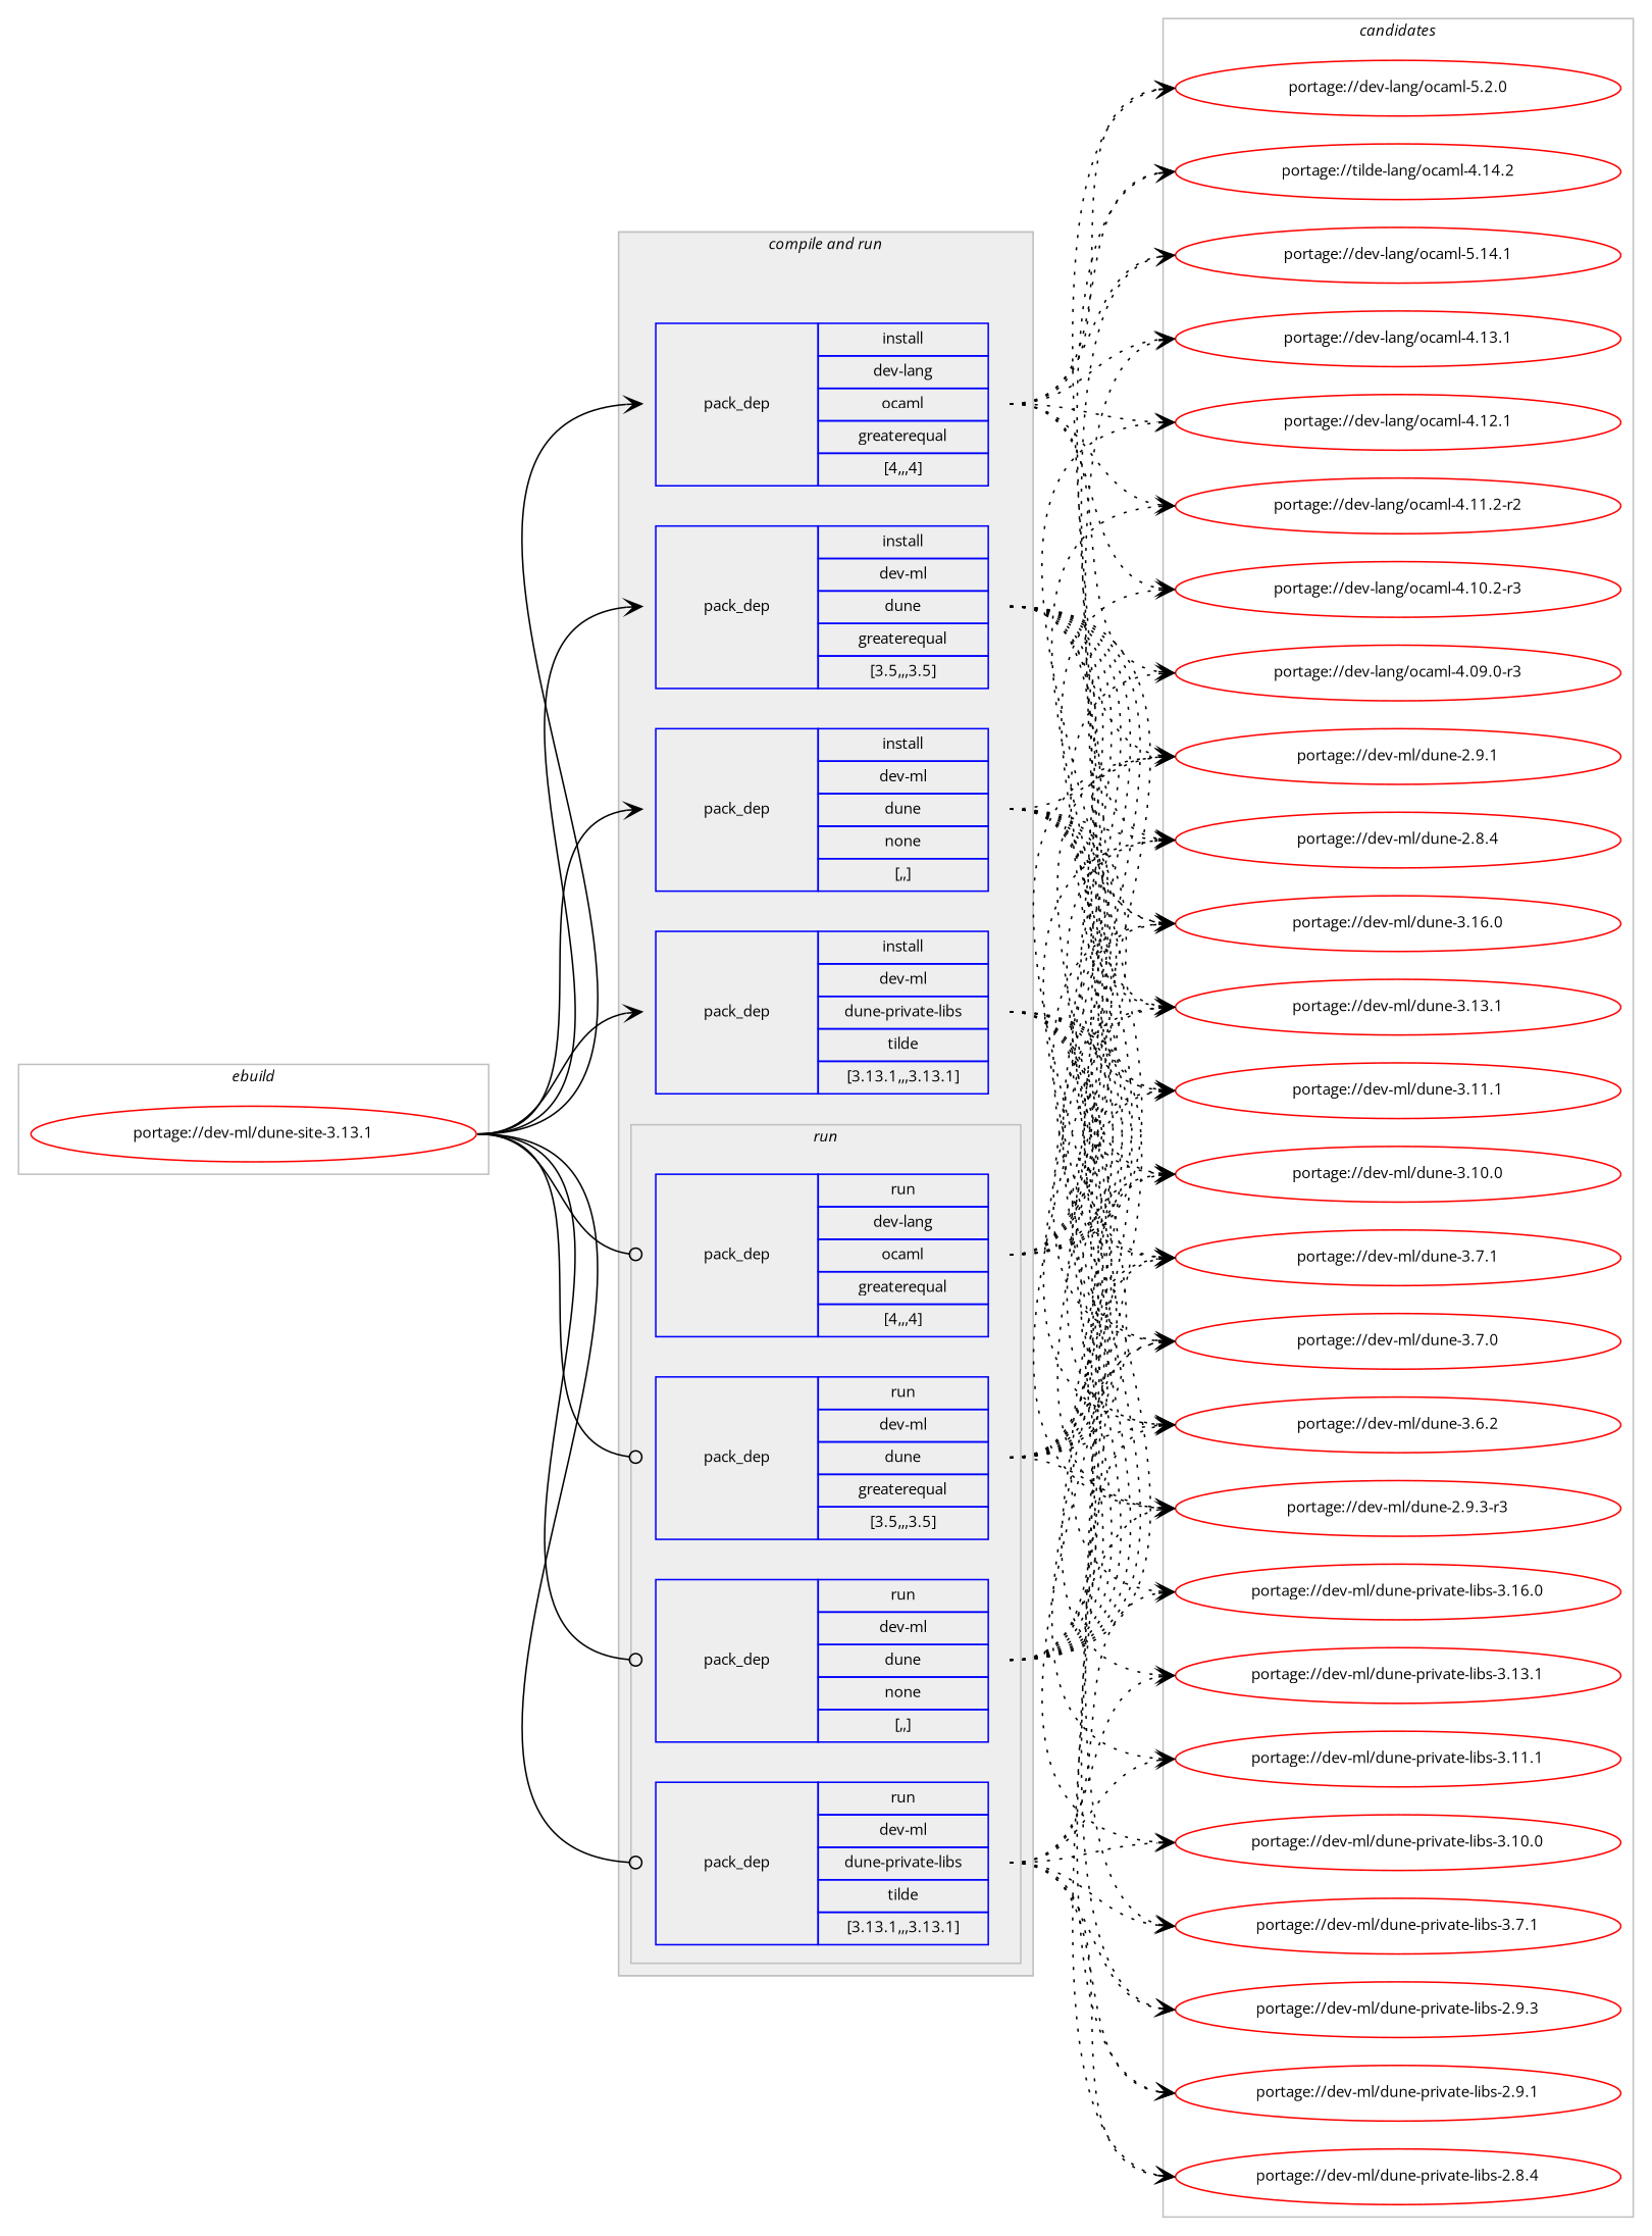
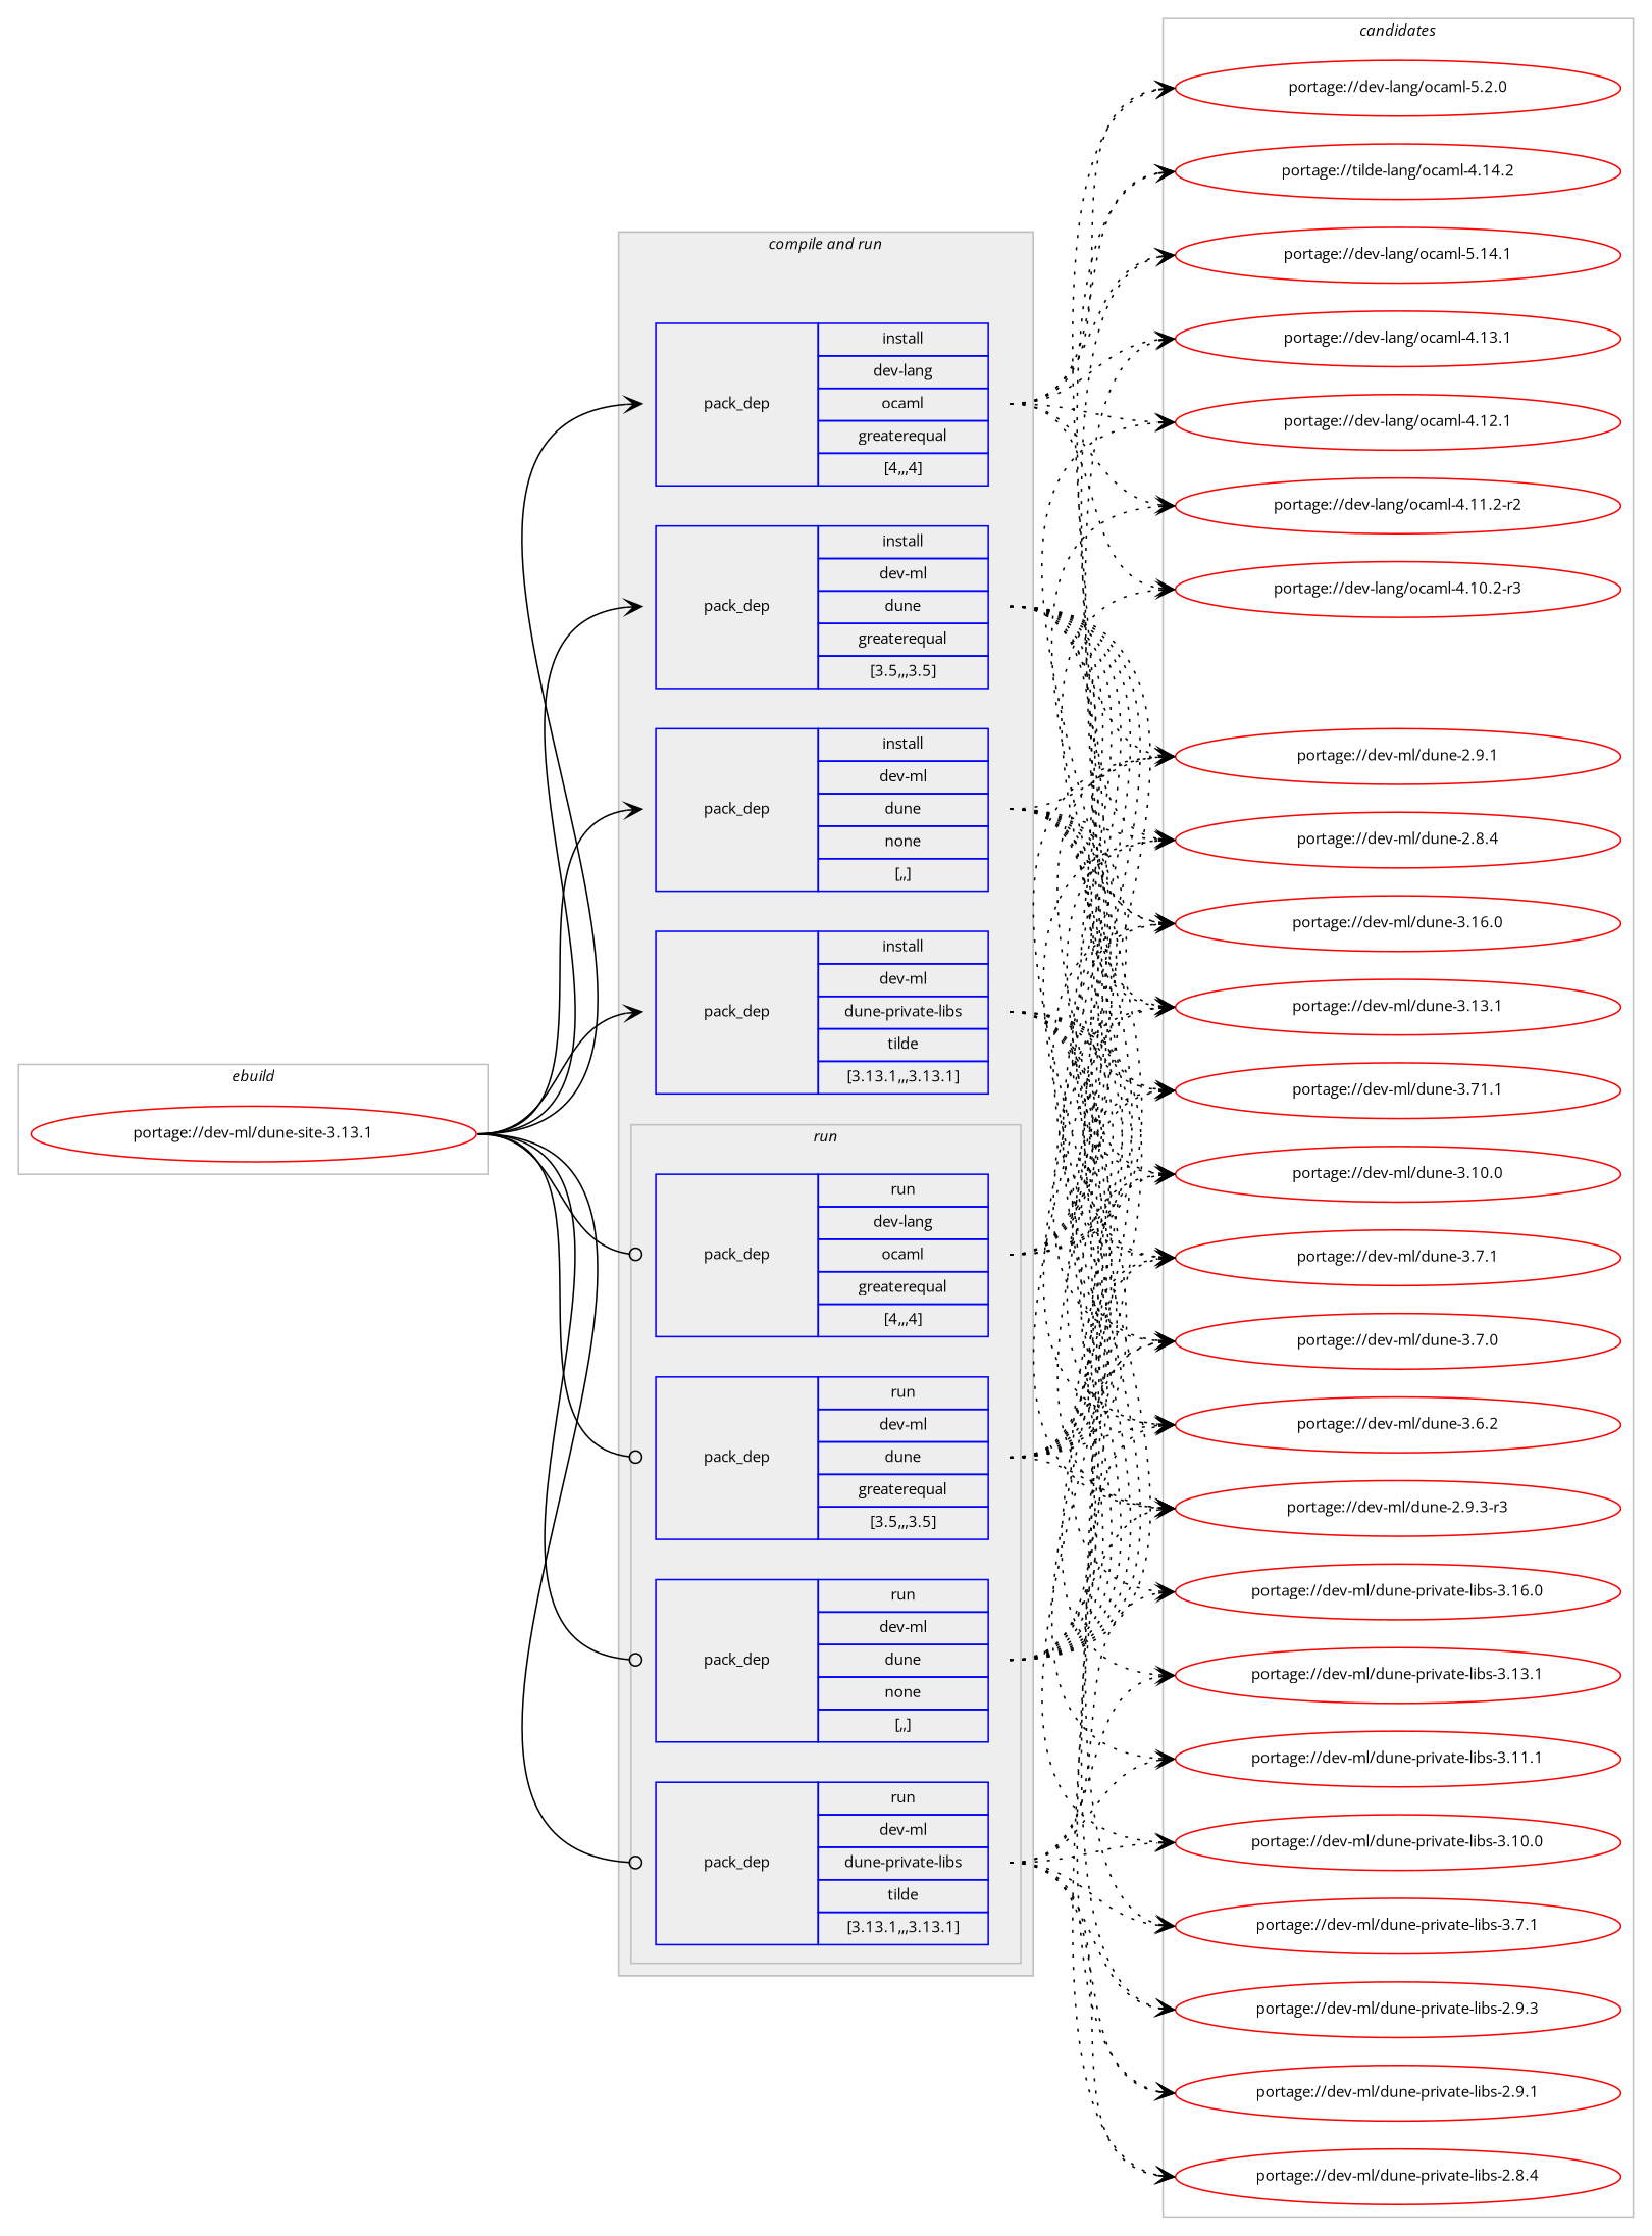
  digraph {
    compound=true
    concentrate=true
    fontname="Open Sans"
    fontsize=10
    newrank=true
    rankdir=LR
    ranksep=1.5
    node [color=red fontname="Open Sans" fontsize=10]
    edge [arrowhead=vee fontname="Open Sans" headport=w style=dotted tailport=e weight=100]
    n1 [label="portage://dev-ml/dune-site-3.13.1" width=4]
    n2 [color=blue label=<<TABLE BORDER="0" CELLBORDER="1" CELLSPACING="0" CELLPADDING="4" WIDTH="220"><TR><TD ROWSPAN="6" CELLPADDING="30">pack_dep</TD></TR><TR><TD WIDTH="110">install</TD></TR><TR><TD>dev-lang</TD></TR><TR><TD>ocaml</TD></TR><TR><TD>greaterequal</TD></TR><TR><TD>[4,,,4]</TD></TR></TABLE>> shape=none]
    n3 [color=blue label=<<TABLE BORDER="0" CELLBORDER="1" CELLSPACING="0" CELLPADDING="4" WIDTH="220"><TR><TD ROWSPAN="6" CELLPADDING="30">pack_dep</TD></TR><TR><TD WIDTH="110">install</TD></TR><TR><TD>dev-ml</TD></TR><TR><TD>dune</TD></TR><TR><TD>greaterequal</TD></TR><TR><TD>[3.5,,,3.5]</TD></TR></TABLE>> shape=none]
    n4 [color=blue label=<<TABLE BORDER="0" CELLBORDER="1" CELLSPACING="0" CELLPADDING="4" WIDTH="220"><TR><TD ROWSPAN="6" CELLPADDING="30">pack_dep</TD></TR><TR><TD WIDTH="110">install</TD></TR><TR><TD>dev-ml</TD></TR><TR><TD>dune</TD></TR><TR><TD>none</TD></TR><TR><TD>[,,]</TD></TR></TABLE>> shape=none]
    n5 [color=blue label=<<TABLE BORDER="0" CELLBORDER="1" CELLSPACING="0" CELLPADDING="4" WIDTH="220"><TR><TD ROWSPAN="6" CELLPADDING="30">pack_dep</TD></TR><TR><TD WIDTH="110">install</TD></TR><TR><TD>dev-ml</TD></TR><TR><TD>dune-private-libs</TD></TR><TR><TD>tilde</TD></TR><TR><TD>[3.13.1,,,3.13.1]</TD></TR></TABLE>> shape=none]
    n6 [color=blue label=<<TABLE BORDER="0" CELLBORDER="1" CELLSPACING="0" CELLPADDING="4" WIDTH="220"><TR><TD ROWSPAN="6" CELLPADDING="30">pack_dep</TD></TR><TR><TD WIDTH="110">run</TD></TR><TR><TD>dev-lang</TD></TR><TR><TD>ocaml</TD></TR><TR><TD>greaterequal</TD></TR><TR><TD>[4,,,4]</TD></TR></TABLE>> shape=none]
    n7 [color=blue label=<<TABLE BORDER="0" CELLBORDER="1" CELLSPACING="0" CELLPADDING="4" WIDTH="220"><TR><TD ROWSPAN="6" CELLPADDING="30">pack_dep</TD></TR><TR><TD WIDTH="110">run</TD></TR><TR><TD>dev-ml</TD></TR><TR><TD>dune</TD></TR><TR><TD>greaterequal</TD></TR><TR><TD>[3.5,,,3.5]</TD></TR></TABLE>> shape=none]
    n8 [color=blue label=<<TABLE BORDER="0" CELLBORDER="1" CELLSPACING="0" CELLPADDING="4" WIDTH="220"><TR><TD ROWSPAN="6" CELLPADDING="30">pack_dep</TD></TR><TR><TD WIDTH="110">run</TD></TR><TR><TD>dev-ml</TD></TR><TR><TD>dune</TD></TR><TR><TD>none</TD></TR><TR><TD>[,,]</TD></TR></TABLE>> shape=none]
    n9 [color=blue label=<<TABLE BORDER="0" CELLBORDER="1" CELLSPACING="0" CELLPADDING="4" WIDTH="220"><TR><TD ROWSPAN="6" CELLPADDING="30">pack_dep</TD></TR><TR><TD WIDTH="110">run</TD></TR><TR><TD>dev-ml</TD></TR><TR><TD>dune-private-libs</TD></TR><TR><TD>tilde</TD></TR><TR><TD>[3.13.1,,,3.13.1]</TD></TR></TABLE>> shape=none]
    n10 [label="portage://dev-lang/ocaml-5.2.0" width=4]
    n11 [label="portage://tilde-lang/ocaml-4.14.2" width=4]
    n12 [label="portage://dev-lang/ocaml-5.14.1" width=4]
    n13 [label="portage://dev-lang/ocaml-4.13.1" width=4]
    n14 [label="portage://dev-lang/ocaml-4.12.1" width=4]
    n15 [label="portage://dev-lang/ocaml-4.11.2-r2" width=4]
    n16 [label="portage://dev-lang/ocaml-4.10.2-r3" width=4]
-   n17 [label="portage://dev-lang/ocaml-4.09.0-r3" width=4]
    n18 [label="portage://dev-ml/dune-3.16.0" width=4]
    n19 [label="portage://dev-ml/dune-3.13.1" width=4]
-   n20 [label="portage://dev-ml/dune-3.11.1" width=4]
+   n20 [label="portage://dev-ml/dune-3.71.1" width=4]
    n21 [label="portage://dev-ml/dune-3.10.0" width=4]
    n22 [label="portage://dev-ml/dune-3.7.1" width=4]
    n23 [label="portage://dev-ml/dune-3.7.0" width=4]
    n24 [label="portage://dev-ml/dune-3.6.2" width=4]
    n25 [label="portage://dev-ml/dune-2.9.3-r3" width=4]
    n26 [label="portage://dev-ml/dune-2.9.1" width=4]
    n27 [label="portage://dev-ml/dune-2.8.4" width=4]
    n28 [label="portage://dev-ml/dune-private-libs-3.16.0" width=4]
    n29 [label="portage://dev-ml/dune-private-libs-3.13.1" width=4]
    n30 [label="portage://dev-ml/dune-private-libs-3.11.1" width=4]
    n31 [label="portage://dev-ml/dune-private-libs-3.10.0" width=4]
    n32 [label="portage://dev-ml/dune-private-libs-3.7.1" width=4]
    n33 [label="portage://dev-ml/dune-private-libs-2.9.3" width=4]
    n34 [label="portage://dev-ml/dune-private-libs-2.9.1" width=4]
    n35 [label="portage://dev-ml/dune-private-libs-2.8.4" width=4]
    subgraph cluster_1 {
      color=gray
      label=<<i>ebuild</i>>
      n1
    }
    subgraph cluster_2 {
      color=gray
      label=<<i>dependencies</i>>
      subgraph cluster_3 {
        color=gray
        fillcolor="#eeeeee"
        label=<<i>compile</i>>
        style=filled
        subgraph sub_4 {
          color=gray
          fillcolor="#eeeeee"
          label=<<i>compile</i>>
          style=filled
          n2
        }
        subgraph sub_5 {
          color=gray
          fillcolor="#eeeeee"
          label=<<i>compile</i>>
          style=filled
          n3
        }
        subgraph sub_6 {
          color=gray
          fillcolor="#eeeeee"
          label=<<i>compile</i>>
          style=filled
          n4
        }
        subgraph sub_7 {
          color=gray
          fillcolor="#eeeeee"
          label=<<i>compile</i>>
          style=filled
          n5
        }
      }
      subgraph cluster_8 {
        color=gray
        fillcolor="#eeeeee"
        label=<<i>compile and run</i>>
        style=filled
      }
      subgraph cluster_9 {
        color=gray
        fillcolor="#eeeeee"
        label=<<i>run</i>>
        style=filled
        subgraph sub_10 {
          color=gray
          fillcolor="#eeeeee"
          label=<<i>run</i>>
          style=filled
          n6
        }
        subgraph sub_11 {
          color=gray
          fillcolor="#eeeeee"
          label=<<i>run</i>>
          style=filled
          n7
        }
        subgraph sub_12 {
          color=gray
          fillcolor="#eeeeee"
          label=<<i>run</i>>
          style=filled
          n8
        }
        subgraph sub_13 {
          color=gray
          fillcolor="#eeeeee"
          label=<<i>run</i>>
          style=filled
          n9
        }
      }
    }
    subgraph cluster_14 {
      color=gray
      label=<<i>candidates</i>>
      rank=same
      subgraph sub_15 {
        color=black
        label=<<i>candidates</i>>
        nodesep=1
        rank=same
        n10
        n11
        n12
        n13
        n14
        n15
        n16
-       n17
      }
      subgraph sub_16 {
        color=black
        label=<<i>candidates</i>>
        nodesep=1
        rank=same
        n18
        n19
        n20
        n21
        n22
        n23
        n24
        n25
        n26
        n27
      }
      subgraph sub_17 {
        color=black
        label=<<i>candidates</i>>
        nodesep=1
        rank=same
        n18
        n19
        n20
        n21
        n22
        n23
        n24
        n25
        n26
        n27
      }
      subgraph sub_18 {
        color=black
        label=<<i>candidates</i>>
        nodesep=1
        rank=same
        n28
        n29
        n30
        n31
        n32
        n33
        n34
        n35
      }
      subgraph sub_19 {
        color=black
        label=<<i>candidates</i>>
        nodesep=1
        rank=same
        n10
        n11
        n12
        n13
        n14
        n15
        n16
-       n17
      }
      subgraph sub_20 {
        color=black
        label=<<i>candidates</i>>
        nodesep=1
        rank=same
        n18
        n19
        n20
        n21
        n22
        n23
        n24
        n25
        n26
        n27
      }
      subgraph sub_21 {
        color=black
        label=<<i>candidates</i>>
        nodesep=1
        rank=same
        n18
        n19
        n20
        n21
        n22
        n23
        n24
        n25
        n26
        n27
      }
      subgraph sub_22 {
        color=black
        label=<<i>candidates</i>>
        nodesep=1
        rank=same
        n28
        n29
        n30
        n31
        n32
        n33
        n34
        n35
      }
    }
    n1 -> n2 [style=solid weight=20]
    n1 -> n3 [style=solid weight=20]
    n1 -> n4 [style=solid weight=20]
    n1 -> n5 [style=solid weight=20]
    n1 -> n6 [arrowhead=odot style=solid weight=20]
    n1 -> n7 [arrowhead=odot style=solid weight=20]
    n1 -> n8 [arrowhead=odot style=solid weight=20]
    n1 -> n9 [arrowhead=odot style=solid weight=20]
    n2 -> n10
    n2 -> n11
    n2 -> n12
    n2 -> n13
    n2 -> n14
    n2 -> n15
    n2 -> n16
-   n2 -> n17
    n3 -> n18
    n3 -> n19
    n3 -> n20
    n3 -> n21
    n3 -> n22
    n3 -> n23
    n3 -> n24
    n3 -> n25
    n3 -> n26
    n3 -> n27
    n4 -> n18
    n4 -> n19
    n4 -> n20
    n4 -> n21
    n4 -> n22
    n4 -> n23
    n4 -> n24
    n4 -> n25
    n4 -> n26
    n4 -> n27
    n5 -> n28
    n5 -> n29
    n5 -> n30
    n5 -> n31
    n5 -> n32
    n5 -> n33
    n5 -> n34
    n5 -> n35
    n6 -> n10
    n6 -> n11
    n6 -> n12
    n6 -> n13
    n6 -> n14
    n6 -> n15
    n6 -> n16
-   n6 -> n17
    n7 -> n18
    n7 -> n19
    n7 -> n20
    n7 -> n21
    n7 -> n22
    n7 -> n23
    n7 -> n24
    n7 -> n25
    n7 -> n26
    n7 -> n27
    n8 -> n18
    n8 -> n19
    n8 -> n20
    n8 -> n21
    n8 -> n22
    n8 -> n23
    n8 -> n24
    n8 -> n25
    n8 -> n26
    n8 -> n27
    n9 -> n28
    n9 -> n29
    n9 -> n30
    n9 -> n31
    n9 -> n32
    n9 -> n33
    n9 -> n34
    n9 -> n35
  }
